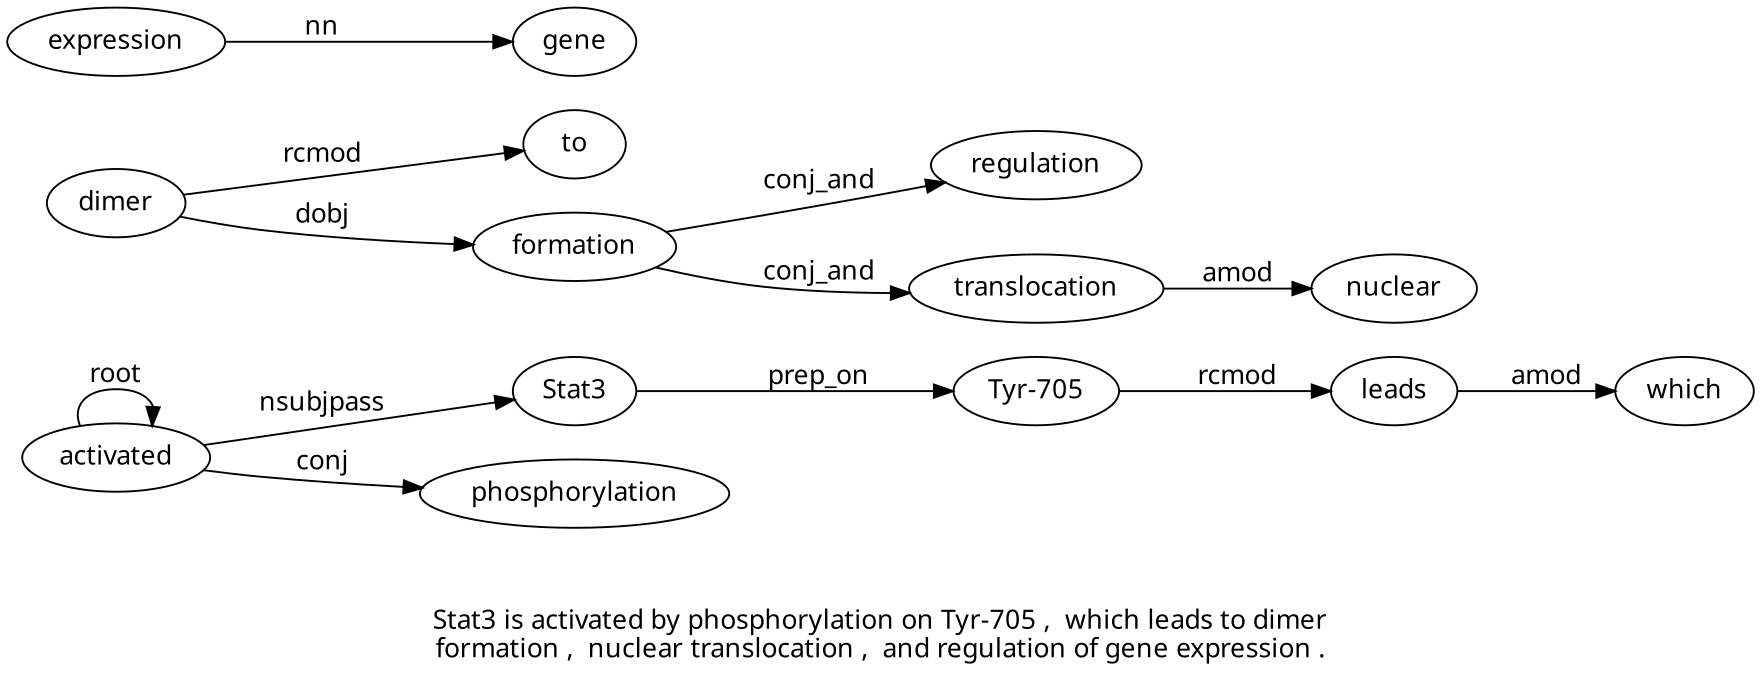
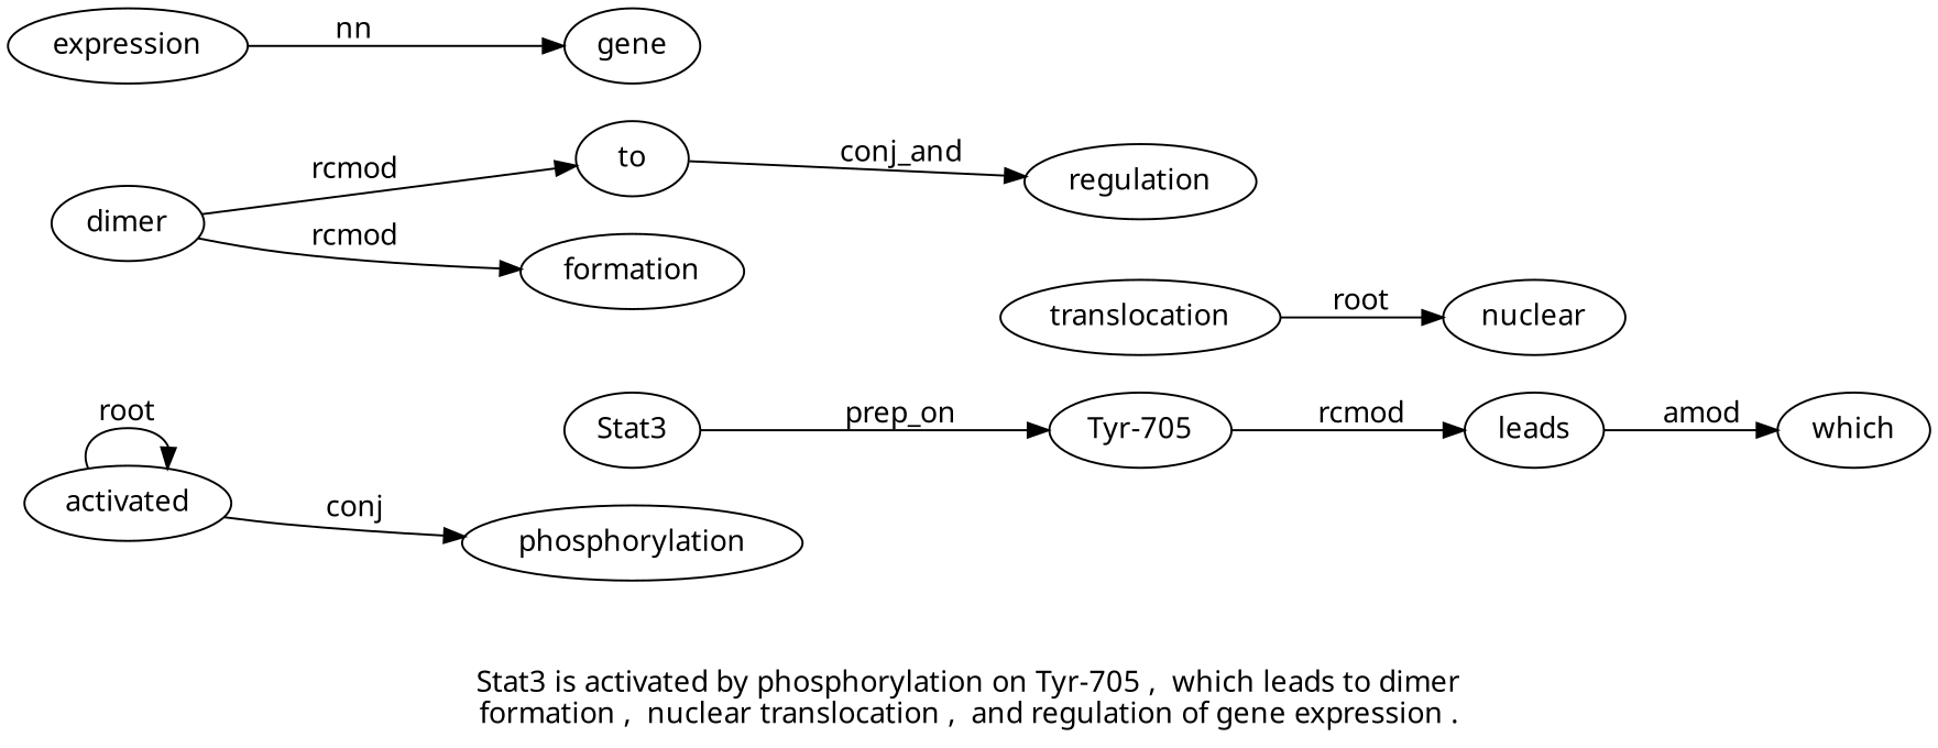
  digraph {
    fontname="Noto Sans"
    label="Stat3 is activated by phosphorylation on Tyr-705 ,  which leads to dimer\nformation ,  nuclear translocation ,  and regulation of gene expression ."
    rankdir=LR
    node [fillcolor=white fontname="Noto Sans" style=filled]
    edge [fontname="Noto Sans"]
    n1 [label=activated]
    n2 [label=Stat3]
    n3 [label=phosphorylation]
    n4 [label="Tyr-705"]
    n5 [label=leads]
    n6 [label=which]
    n7 [label=dimer]
    n8 [label=to]
    n9 [label=formation]
    n10 [label=translocation]
    n11 [label=regulation]
    n12 [label=nuclear]
    n13 [label=expression]
    n14 [label=gene]
    n1 -> n1 [label=root]
-   n1 -> n2 [label=nsubjpass]
    n1 -> n3 [label=conj]
    n2 -> n4 [label=prep_on]
    n4 -> n5 [label=rcmod]
    n5 -> n6 [label=amod]
    n7 -> n8 [label=rcmod]
-   n7 -> n9 [label=dobj]
-   n9 -> n10 [label=conj_and]
-   n9 -> n11 [label=conj_and]
-   n10 -> n12 [label=amod]
+   n7 -> n9 [label=rcmod]
+   n8 -> n11 [label=conj_and]
+   n10 -> n12 [label=root]
    n13 -> n14 [label=nn]
  }
